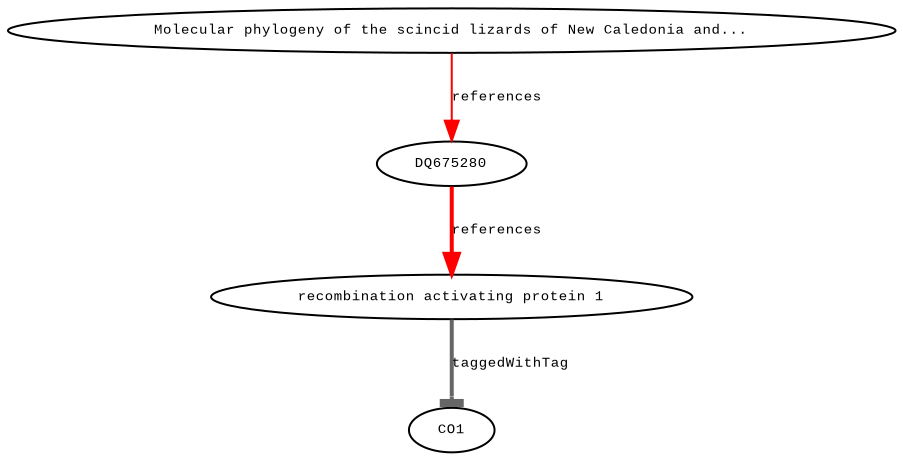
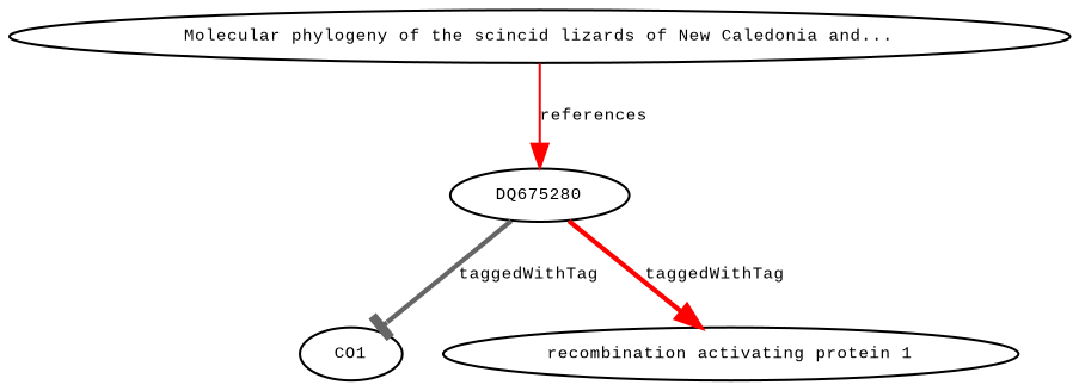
  digraph {
    fontname="Liberation Mono"
    node [fontname="Liberation Mono" fontsize=7]
    edge [arrowhead=normal color=red fontname="Liberation Mono" fontsize=7 style=bold]
    n1 [height=0.27433100247 label=DQ675280 width=0.27433100247]
    n2 [height=0.27433100247 label=CO1 width=0.27433100247]
    n3 [height=0.27433100247 label="recombination activating protein 1" width=0.27433100247]
    n4 [height=0.27433100247 label="Molecular phylogeny of the scincid lizards of New Caledonia and..." width=0.27433100247]
-   n3 -> n2 [arrowhead=tee color=gray40 label=taggedWithTag]
-   n1 -> n3 [label=references]
+   n1 -> n2 [arrowhead=tee color=gray40 label=taggedWithTag]
+   n1 -> n3 [label=taggedWithTag]
    n4 -> n1 [label=references style=solid]
  }
